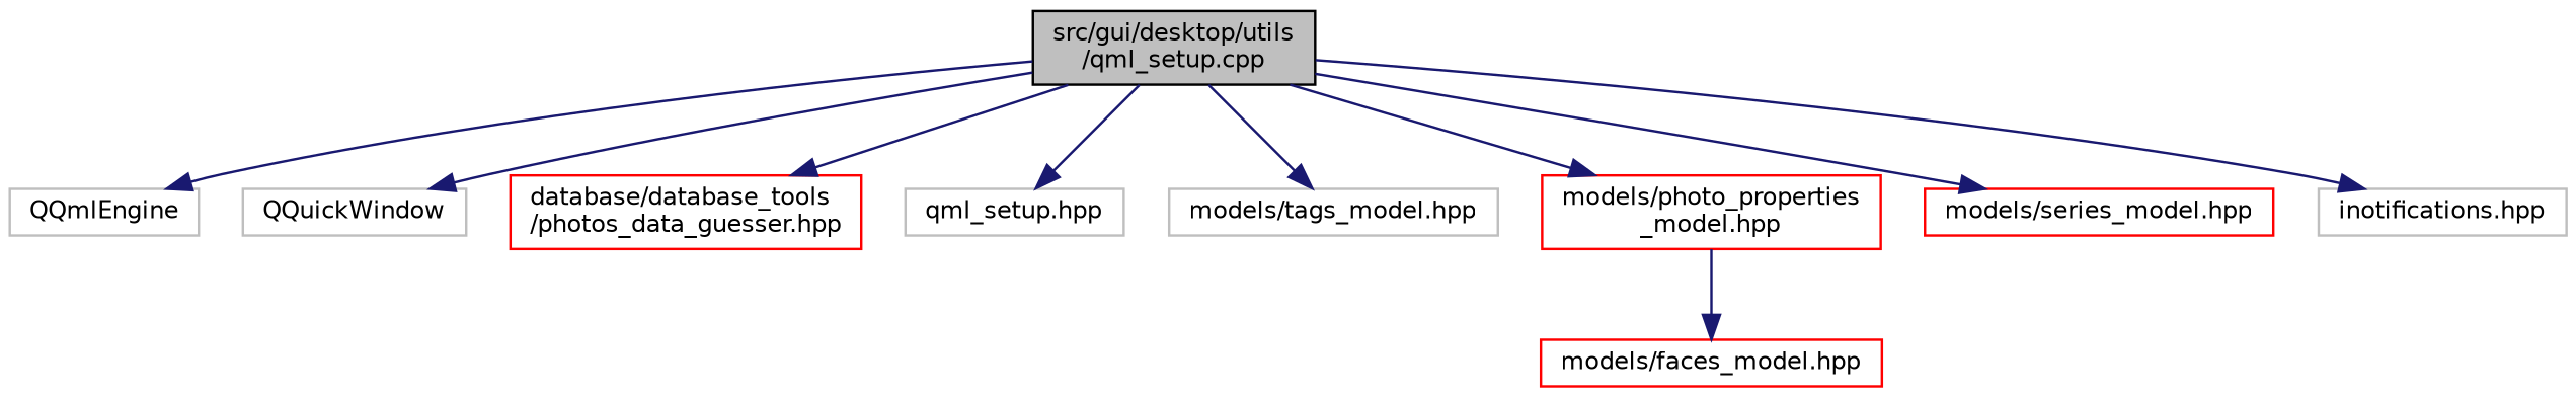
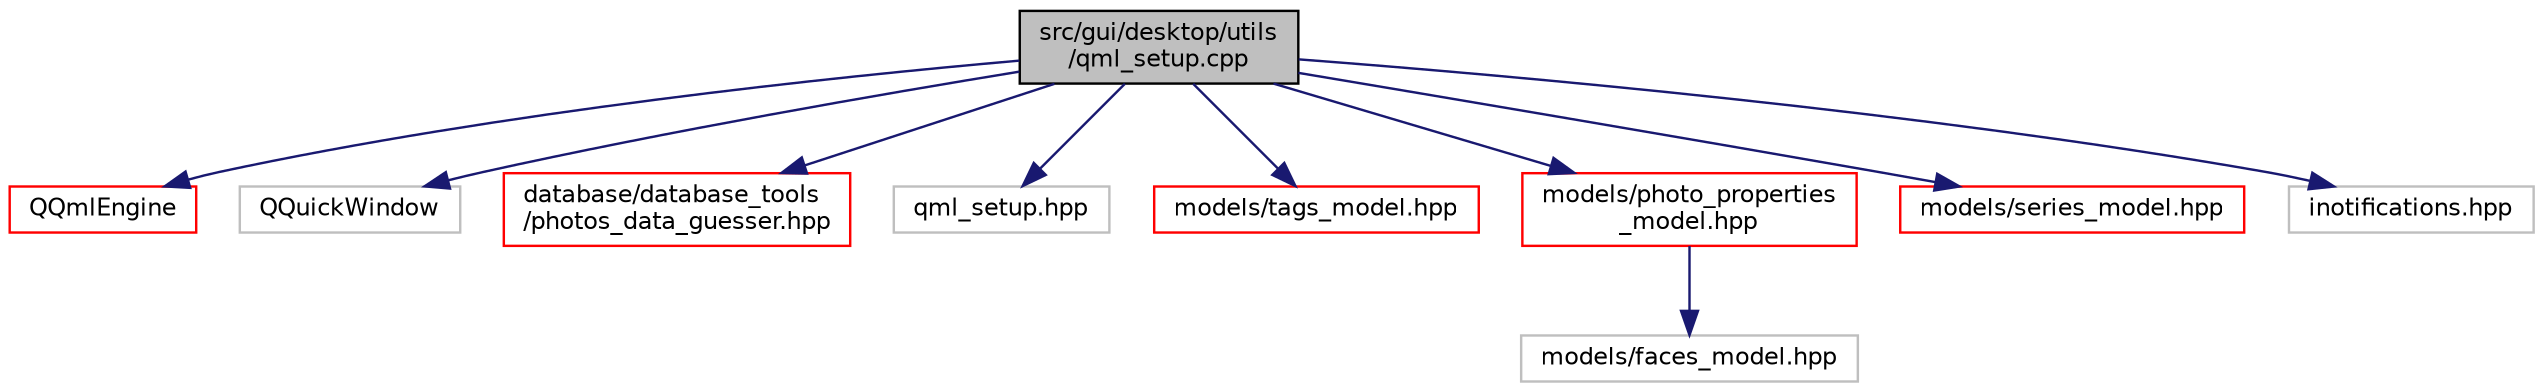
  digraph {
    node [color=red fillcolor=white fontname=Helvetica fontsize=10 shape=record style=filled]
    edge [color=midnightblue fontname=Helvetica fontsize=10 labelfontname=Helvetica labelfontsize=10 style=solid]
    n1 [color=black fillcolor=grey75 fontcolor=black height=0.2 label="src/gui/desktop/utils\l/qml_setup.cpp" width=0.4]
-   n2 [color=grey75 height=0.2 label=QQmlEngine width=0.4]
+   n2 [height=0.2 label=QQmlEngine width=0.4]
    n3 [color=grey75 height=0.2 label=QQuickWindow width=0.4]
    n4 [height=0.2 label="database/database_tools\l/photos_data_guesser.hpp" width=0.4]
    n5 [color=grey75 height=0.2 label="qml_setup.hpp" width=0.4]
-   n6 [color=grey75 height=0.2 label="models/tags_model.hpp" width=0.4]
+   n6 [height=0.2 label="models/tags_model.hpp" width=0.4]
    n7 [height=0.2 label="models/photo_properties\l_model.hpp" width=0.4]
    n8 [height=0.2 label="models/series_model.hpp" width=0.4]
    n9 [color=grey75 height=0.2 label="inotifications.hpp" width=0.4]
-   n10 [height=0.2 label="models/faces_model.hpp" width=0.4]
+   n10 [color=grey75 height=0.2 label="models/faces_model.hpp" width=0.4]
    n1 -> n2
    n1 -> n3
    n1 -> n4
    n1 -> n5
    n1 -> n6
    n1 -> n7
    n1 -> n8
    n1 -> n9
    n7 -> n10
  }
